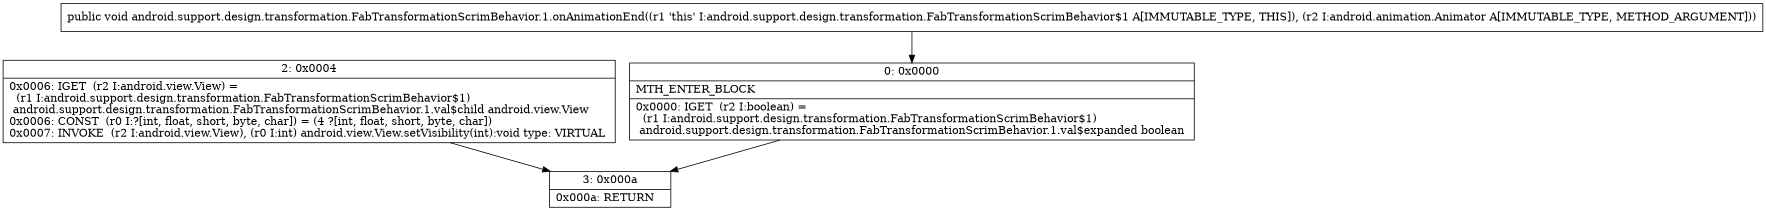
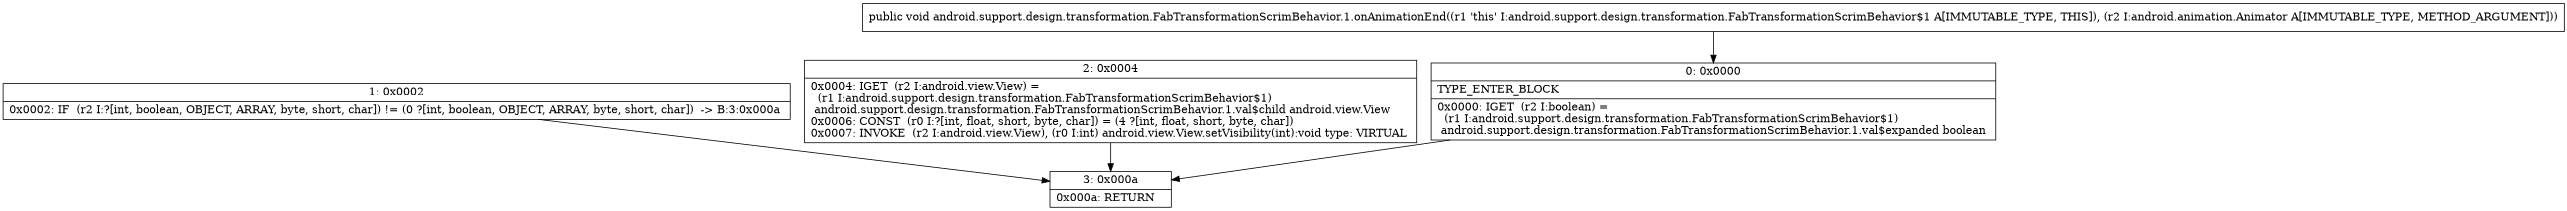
  digraph {
    node [shape=record]
-   n1 [label="{0\:\ 0x0000|MTH_ENTER_BLOCK\l|0x0000: IGET  (r2 I:boolean) = \l  (r1 I:android.support.design.transformation.FabTransformationScrimBehavior$1)\l android.support.design.transformation.FabTransformationScrimBehavior.1.val$expanded boolean \l}"]
+   n1 [label="{0\:\ 0x0000|TYPE_ENTER_BLOCK\l|0x0000: IGET  (r2 I:boolean) = \l  (r1 I:android.support.design.transformation.FabTransformationScrimBehavior$1)\l android.support.design.transformation.FabTransformationScrimBehavior.1.val$expanded boolean \l}"]
    n2 [label="{3\:\ 0x000a|0x000a: RETURN   \l}"]
-   n4 [label="{2\:\ 0x0004|0x0006: IGET  (r2 I:android.view.View) = \l  (r1 I:android.support.design.transformation.FabTransformationScrimBehavior$1)\l android.support.design.transformation.FabTransformationScrimBehavior.1.val$child android.view.View \l0x0006: CONST  (r0 I:?[int, float, short, byte, char]) = (4 ?[int, float, short, byte, char]) \l0x0007: INVOKE  (r2 I:android.view.View), (r0 I:int) android.view.View.setVisibility(int):void type: VIRTUAL \l}"]
+   n3 [label="{1\:\ 0x0002|0x0002: IF  (r2 I:?[int, boolean, OBJECT, ARRAY, byte, short, char]) != (0 ?[int, boolean, OBJECT, ARRAY, byte, short, char])  \-\> B:3:0x000a \l}"]
+   n4 [label="{2\:\ 0x0004|0x0004: IGET  (r2 I:android.view.View) = \l  (r1 I:android.support.design.transformation.FabTransformationScrimBehavior$1)\l android.support.design.transformation.FabTransformationScrimBehavior.1.val$child android.view.View \l0x0006: CONST  (r0 I:?[int, float, short, byte, char]) = (4 ?[int, float, short, byte, char]) \l0x0007: INVOKE  (r2 I:android.view.View), (r0 I:int) android.view.View.setVisibility(int):void type: VIRTUAL \l}"]
    n5 [label="{public void android.support.design.transformation.FabTransformationScrimBehavior.1.onAnimationEnd((r1 'this' I:android.support.design.transformation.FabTransformationScrimBehavior$1 A[IMMUTABLE_TYPE, THIS]), (r2 I:android.animation.Animator A[IMMUTABLE_TYPE, METHOD_ARGUMENT])) }"]
    n1 -> n2
+   n3 -> n2
    n4 -> n2
    n5 -> n1
  }
